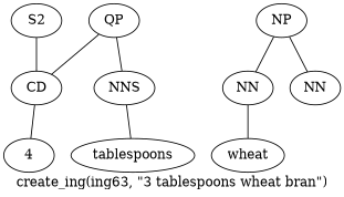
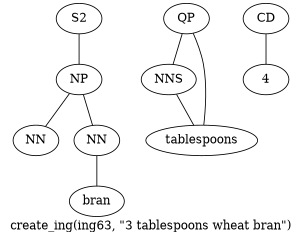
  graph {
    label="create_ing(ing63, \"3 tablespoons wheat bran\")"
    n1 [label=S2]
    n2 [label=NP]
    n3 [label=NN]
    n4 [label=NN]
    n5 [label=QP]
    n6 [label=CD]
    n7 [label=NNS]
-   n8 [label=wheat]
+   n9 [label=bran]
    n10 [label=4]
    n11 [label=tablespoons]
-   n1 -- n6
+   n1 -- n2
    n2 -- n3
    n2 -- n4
-   n3 -- n8
-   n5 -- n6
+   n4 -- n9
+   n5 -- n11
    n5 -- n7
    n6 -- n10
    n7 -- n11
  }
